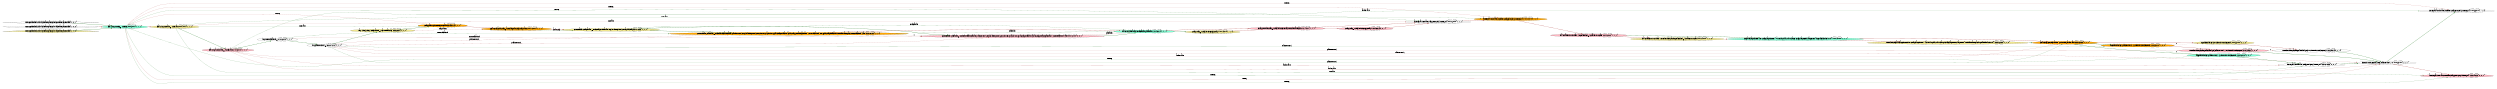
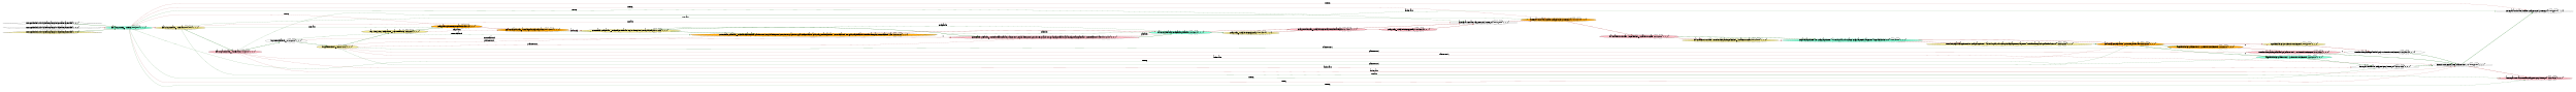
  digraph {
    rankdir=LR
    node [fillcolor=khaki shape=ellipse style=filled]
    edge [arrowhead=vee color=brown style=bold]
    n1 [label="final String someValue = \"someValue\"@@@4@@@['1', '1', '1']"]
    n2 [fillcolor=lightpink label="assertEquals(someValue,someOtherConfig.getProperty(someKey,null))@@@29@@@['0', '0', '1']"]
    n3 [fillcolor=orange label="assertEquals(someValue,someOtherConfig.getProperty(someKey,null))@@@17@@@['1', '1', '1']"]
    n4 [fillcolor=orange label="configurations.put(someKey,someValue)@@@9@@@['1', '1', '1']"]
    n5 [fillcolor=white label="assertEquals(someValue,config.getProperty(someKey,null))@@@16@@@['1', '1', '1']"]
    n6 [fillcolor=lightpink label="final String anotherValue = \"anotherValue\"@@@5@@@['1', '1', '1']"]
    n7 [fillcolor=lightpink label="final SettableFuture<Boolean> longPollFinished = SettableFuture.create()@@@18@@@['1', '1', '1']"]
    n8 [fillcolor=orange label="ApolloConfig apolloConfig = assembleApolloConfig(configurations)@@@10@@@['1', '1', '1']"]
    n9 [fillcolor=orange label="apolloConfig.getConfigurations().put(someKey,anotherValue)@@@25@@@['1', '1', '1']"]
    n10 [fillcolor=white label="assertEquals(anotherValue,config.getProperty(someKey,null))@@@27@@@['0', '0', '1']"]
    n11 [fillcolor=white label="TimeUnit.MILLISECONDS.sleep(pollTimeoutInMS * 10)@@@28@@@['1', '1', '1']"]
    n12 [fillcolor=white label="assertEquals(anotherValue,someOtherConfig.getProperty(someKey,null))@@@36@@@['1', '1', '0']"]
    n13 [fillcolor=white label="long someNotificationId = 1@@@6@@@['1', '1', '1']"]
    n14 [label="someOtherConfig.addChangeListener(new ConfigChangeListener(){@Override public void onChange(ConfigChangeEvent changeEvent){someOtherNamespacelongPollFinished.set(true)}})@@@26@@@['1', '1', '0']"]
    n15 [fillcolor=orange label="longPollFinished.get(pollTimeoutInMS * 20,TimeUnit.MILLISECONDS)@@@33@@@['1', '0', '0']"]
    n16 [label="longPollFinished.get(5000,TimeUnit.MILLISECONDS)@@@33@@@['0', '1', '0']"]
    n17 [fillcolor=aquamarine label="longPollFinished.get(pollTimeoutInMS * 50,TimeUnit.MILLISECONDS)@@@26@@@['0', '0', '1']"]
    n18 [label="ContextHandler configHandler = mockConfigServerHandler(HttpServletResponse.SC_OK,apolloConfig)@@@11@@@['1', '1', '1']"]
    n19 [fillcolor=orange label="ContextHandler pollHandler = mockPollNotificationHandler(pollTimeoutInMS,HttpServletResponse.SC_OK,Lists.newArrayList(new ApolloConfigNotification(apolloConfig.getNamespaceName(),someNotificationId),new ApolloConfigNotification(someOtherNamespace,someNotificationId)),false)@@@12@@@['1', '1', '0']"]
    n20 [fillcolor=aquamarine label="startServerWithHandlers(configHandler,pollHandler)@@@13@@@['1', '1', '1']"]
    n21 [fillcolor=lightpink label="ContextHandler pollHandler = mockPollNotificationHandler(pollTimeoutInMS,HttpServletResponse.SC_OK,Lists.newArrayList(new ApolloConfigNotification(apolloConfig.getNamespaceName(),someNotificationId)),false)@@@12@@@['0', '0', '1']"]
    n22 [fillcolor=lightpink label="someOtherNamespacelongPollFinished.get(pollTimeoutInMS * 20,TimeUnit.MILLISECONDS)@@@34@@@['1', '0', '0']"]
    n23 [fillcolor=white label="someOtherNamespacelongPollFinished.get(5000,TimeUnit.MILLISECONDS)@@@34@@@['0', '1', '0']"]
    n24 [fillcolor=aquamarine label="final String someKey = \"someKey\"@@@3@@@['1', '1', '1']"]
    n25 [label="final SettableFuture<Boolean> someOtherNamespacelongPollFinished = SettableFuture.create()@@@19@@@['1', '1', '0']"]
    n26 [fillcolor=aquamarine label="config.addChangeListener(new ConfigChangeListener(){@Override public void onChange(ConfigChangeEvent changeEvent){longPollFinished.set(true)}})@@@19@@@['1', '1', '1']"]
    n27 [label="Config config = ConfigService.getAppConfig()@@@14@@@['1', '1', '0']"]
    n28 [fillcolor=lightpink label="Config someOtherConfig = ConfigService.getConfig(someOtherNamespace)@@@14@@@['1', '1', '1']"]
    n29 [fillcolor=lightpink label="Config config = ConfigService.getAppConfig()@@@15@@@['0', '0', '1']"]
    n30 [fillcolor=white label="testLongPollRefreshWithMultipleNamespacesAndOnlyOneNamespaceNotified['0', '0', '1']" shape=diamond]
-   n31 [fillcolor=white label="long pollTimeoutInMS = 50@@@7@@@['1', '1', '1']"]
+   n31 [label="long pollTimeoutInMS = 50@@@7@@@['1', '1', '1']"]
    n32 [label="Map<String,String> configurations = Maps.newHashMap()@@@8@@@['1', '1', '1']"]
    n33 [fillcolor=white label="testLongPollRefreshWithMultipleNamespacesAndMultipleNamespaceNotified['1', '0', '0']" shape=diamond]
    n34 [label="testLongPollRefreshWithMultipleNamespacesAndMultipleNamespaceNotified['0', '1', '0']" shape=diamond]
    n1 -> n2 [color=darkgreen label=someValue style=solid]
    n1 -> n3 [arrowhead=diamond color=darkgreen label=someValue style=solid]
    n1 -> n4 [color=darkgreen label=someValue style=solid]
    n1 -> n5 [arrowhead=diamond label=someValue style=solid]
    n1 -> n6 [color=darkgreen]
    n3 -> n7
    n4 -> n8 [arrowhead=diamond]
    n5 -> n3 [arrowhead=diamond]
    n6 -> n9 [arrowhead=diamond label=anotherValue style=solid]
    n6 -> n10 [arrowhead=diamond label=anotherValue style=solid]
    n6 -> n11 [label=anotherValue style=solid]
    n6 -> n12 [color=darkgreen label=anotherValue style=solid]
    n6 -> n13 [color=darkgreen]
    n7 -> n25
    n7 -> n26 [arrowhead=diamond color=darkgreen]
    n8 -> n18 [arrowhead=diamond color=darkgreen label=apolloConfig style=solid]
    n8 -> n18 [arrowhead=diamond]
    n9 -> n15 [color=darkgreen]
    n9 -> n16
    n9 -> n17 [arrowhead=diamond color=darkgreen]
    n10 -> n11 [arrowhead=diamond color=darkgreen]
    n11 -> n2 [arrowhead=diamond]
    n11 -> n12 [color=darkgreen]
    n13 -> n19 [arrowhead=diamond color=darkgreen label=someNotificationId style=solid]
    n13 -> n21 [arrowhead=diamond label=someNotificationId style=solid]
    n13 -> n31 [color=darkgreen]
    n14 -> n9 [color=darkgreen]
    n15 -> n16 [arrowhead=diamond label=0 style=dashed]
    n15 -> n17 [arrowhead=diamond color=darkgreen label=0 style=dashed]
    n15 -> n22
    n16 -> n23
    n17 -> n10 [arrowhead=diamond color=darkgreen]
    n18 -> n19 [arrowhead=diamond color=darkgreen]
    n18 -> n20 [color=darkgreen label=configHandler style=solid]
    n18 -> n21 [color=darkgreen]
    n19 -> n20 [color=darkgreen label=pollHandler style=solid]
    n19 -> n20 [arrowhead=diamond]
    n19 -> n21 [label=0 style=dashed]
    n20 -> n27 [arrowhead=diamond color=darkgreen]
    n20 -> n28
    n21 -> n20 [color=darkgreen]
    n21 -> n20 [arrowhead=diamond label=pollHandler style=solid]
    n22 -> n11 [color=darkgreen]
    n22 -> n23 [label=0 style=dashed]
    n23 -> n11 [arrowhead=diamond color=darkgreen]
    n24 -> n1
    n24 -> n2 [arrowhead=diamond color=darkgreen label=someKey style=solid]
    n24 -> n3 [arrowhead=diamond label=someKey style=solid]
    n24 -> n4 [arrowhead=diamond label=someKey style=solid]
    n24 -> n5 [color=darkgreen label=someKey style=solid]
    n24 -> n9 [color=darkgreen label=someKey style=solid]
    n24 -> n10 [color=darkgreen label=someKey style=solid]
    n24 -> n11 [arrowhead=diamond label=someKey style=solid]
    n24 -> n12 [arrowhead=diamond label=someKey style=solid]
    n25 -> n26
    n26 -> n9
    n26 -> n14
    n27 -> n28 [arrowhead=diamond]
    n28 -> n5
    n28 -> n29 [arrowhead=diamond]
    n29 -> n5
    n30 -> n24 [arrowhead=diamond color=darkgreen]
    n31 -> n11 [arrowhead=diamond label=pollTimeoutInMS style=solid]
    n31 -> n15 [arrowhead=diamond color=darkgreen label=pollTimeoutInMS style=solid]
    n31 -> n17 [color=darkgreen label=pollTimeoutInMS style=solid]
    n31 -> n19 [label=pollTimeoutInMS style=solid]
    n31 -> n21 [arrowhead=diamond label=pollTimeoutInMS style=solid]
    n31 -> n22 [label=pollTimeoutInMS style=solid]
    n31 -> n32 [arrowhead=diamond color=darkgreen]
    n32 -> n4 [color=darkgreen]
    n32 -> n8 [label=configurations style=solid]
    n33 -> n24 [arrowhead=diamond]
    n34 -> n24 [arrowhead=diamond color=darkgreen]
  }
